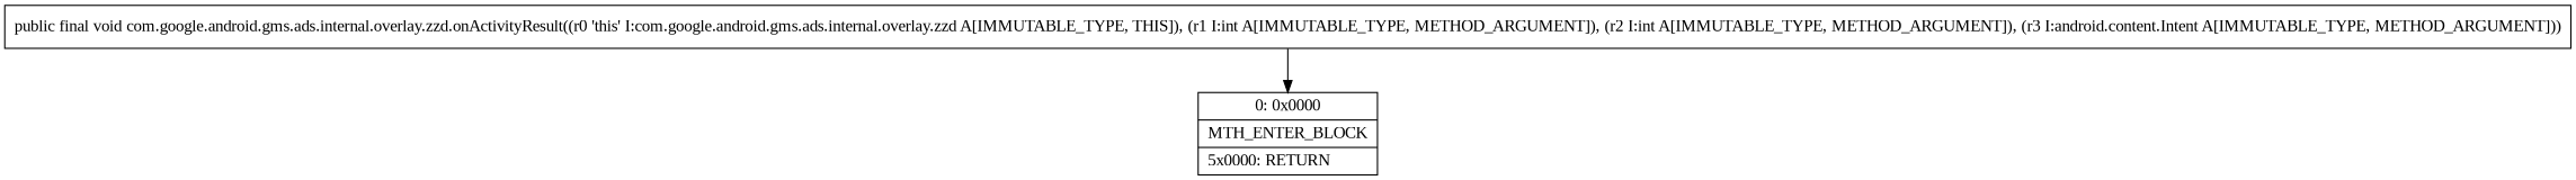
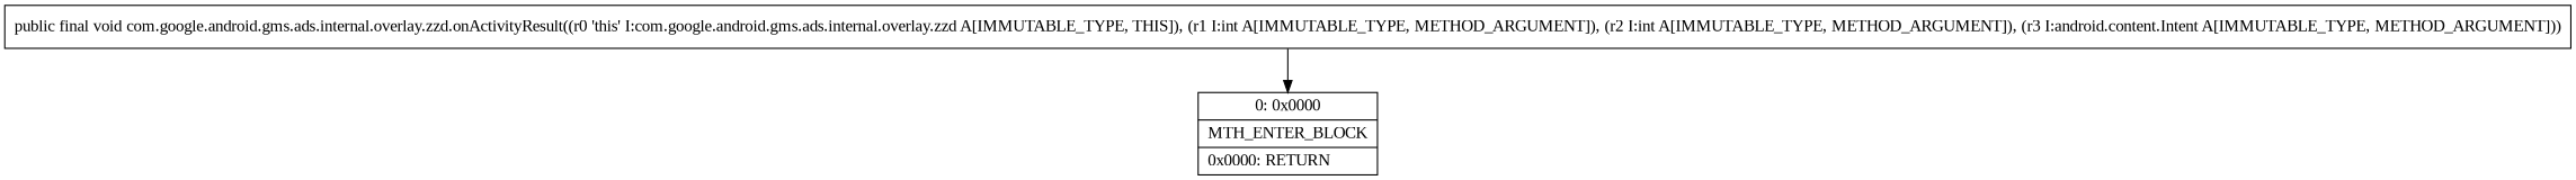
  digraph {
    fontname="Liberation Serif"
    node [shape=record fontname="Liberation Serif"]
-   n1 [label="{0\:\ 0x0000|MTH_ENTER_BLOCK\l|5x0000: RETURN   \l}"]
+   n1 [label="{0\:\ 0x0000|MTH_ENTER_BLOCK\l|0x0000: RETURN   \l}"]
    n2 [label="{public final void com.google.android.gms.ads.internal.overlay.zzd.onActivityResult((r0 'this' I:com.google.android.gms.ads.internal.overlay.zzd A[IMMUTABLE_TYPE, THIS]), (r1 I:int A[IMMUTABLE_TYPE, METHOD_ARGUMENT]), (r2 I:int A[IMMUTABLE_TYPE, METHOD_ARGUMENT]), (r3 I:android.content.Intent A[IMMUTABLE_TYPE, METHOD_ARGUMENT])) }"]
    n2 -> n1 [fontname="Liberation Serif"]
  }
